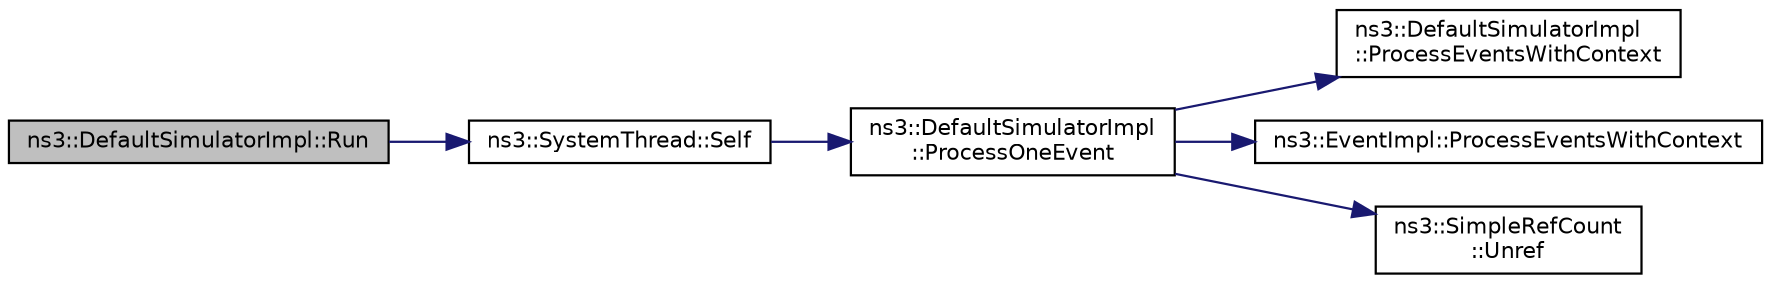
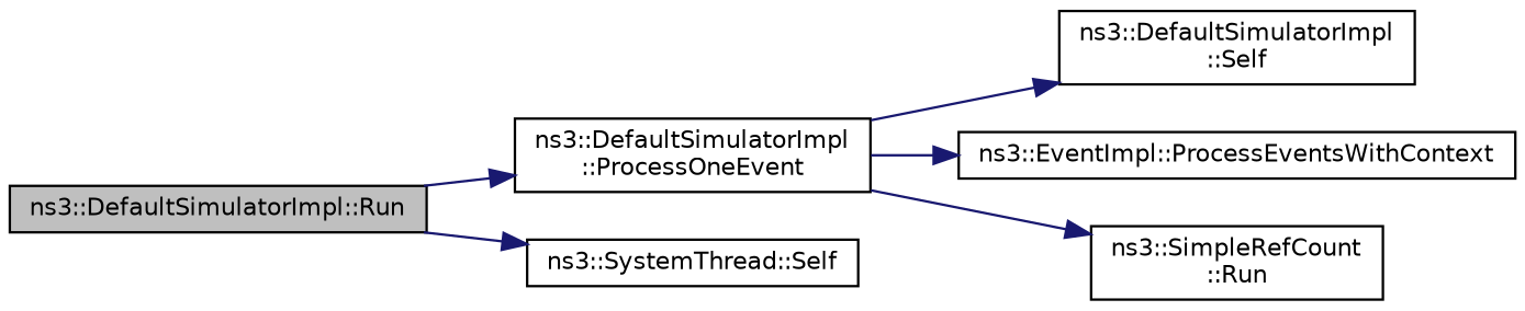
  digraph {
    rankdir=LR
    node [color=black fillcolor=white fontname=Helvetica fontsize=10 shape=record style=filled]
    edge [color=midnightblue fontname=Helvetica fontsize=10 labelfontname=Helvetica labelfontsize=10 style=solid]
    n1 [fillcolor=grey75 fontcolor=black height=0.2 label="ns3::DefaultSimulatorImpl::Run" width=0.4]
    n2 [height=0.2 label="ns3::DefaultSimulatorImpl\l::ProcessOneEvent" width=0.4]
    n3 [height=0.2 label="ns3::SystemThread::Self" width=0.4]
-   n4 [height=0.2 label="ns3::DefaultSimulatorImpl\l::ProcessEventsWithContext" width=0.4]
+   n4 [height=0.2 label="ns3::DefaultSimulatorImpl\l::Self" width=0.4]
    n5 [height=0.2 label="ns3::EventImpl::ProcessEventsWithContext" width=0.4]
-   n6 [height=0.2 label="ns3::SimpleRefCount\l::Unref" width=0.4]
-   n3 -> n2
+   n6 [height=0.2 label="ns3::SimpleRefCount\l::Run" width=0.4]
+   n1 -> n2
    n1 -> n3
    n2 -> n4
    n2 -> n5
    n2 -> n6
  }
